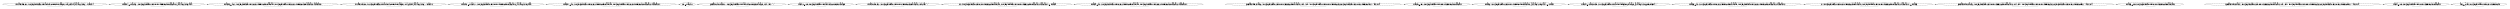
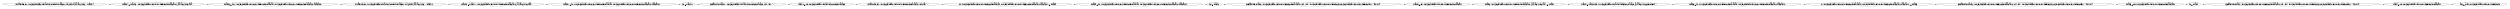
  digraph {
    rankdir=LR
    "virtualinvoke cm.<soot.jimple.infoflow.test.android.ConnectionManager: void publish(java.lang.String)>($stack14)"
    "$stack14 = $stack13.<soot.jimple.infoflow.test.OverwriteTestCode$DataClass2: java.lang.String data>"
    "$stack13 = dc2.<soot.jimple.infoflow.test.OverwriteTestCode$DataClass: soot.jimple.infoflow.test.OverwriteTestCode$DataClass2 dataClass2>"
    "virtualinvoke cm.<soot.jimple.infoflow.test.android.ConnectionManager: void publish(java.lang.String)>($stack12)"
    "$stack12 = $stack11.<soot.jimple.infoflow.test.OverwriteTestCode$DataClass2: java.lang.String data>"
    "$stack11 = dc.<soot.jimple.infoflow.test.OverwriteTestCode$DataClass: soot.jimple.infoflow.test.OverwriteTestCode$DataClass2 dataClass2>"
    "cm = $stack10"
    "specialinvoke $stack10.<soot.jimple.infoflow.test.android.ConnectionManager: void <init>()>()"
    "$stack10 = new soot.jimple.infoflow.test.android.ConnectionManager"
    "virtualinvoke dc2.<soot.jimple.infoflow.test.OverwriteTestCode$DataClass: void clear()>()"
    "dc2.<soot.jimple.infoflow.test.OverwriteTestCode$DataClass: soot.jimple.infoflow.test.OverwriteTestCode$DataClass2 dataClass2> = $stack9"
    "$stack9 = dc.<soot.jimple.infoflow.test.OverwriteTestCode$DataClass: soot.jimple.infoflow.test.OverwriteTestCode$DataClass2 dataClass2>"
+   "dc2 = $stack8"
    "specialinvoke $stack8.<soot.jimple.infoflow.test.OverwriteTestCode$DataClass: void <init>(soot.jimple.infoflow.test.OverwriteTestCode,soot.jimple.infoflow.test.OverwriteTestCode$1)>(this, null)"
    "$stack8 = new soot.jimple.infoflow.test.OverwriteTestCode$DataClass"
    "$stack6.<soot.jimple.infoflow.test.OverwriteTestCode$DataClass2: java.lang.String data> = $stack7"
    "$stack7 = staticinvoke <soot.jimple.infoflow.test.android.TelephonyManager: java.lang.String getDeviceId()>()"
    "$stack6 = dc.<soot.jimple.infoflow.test.OverwriteTestCode$DataClass: soot.jimple.infoflow.test.OverwriteTestCode$DataClass2 dataClass2>"
    "dc.<soot.jimple.infoflow.test.OverwriteTestCode$DataClass: soot.jimple.infoflow.test.OverwriteTestCode$DataClass2 dataClass2> = $stack5"
    "specialinvoke $stack5.<soot.jimple.infoflow.test.OverwriteTestCode$DataClass2: void <init>(soot.jimple.infoflow.test.OverwriteTestCode,soot.jimple.infoflow.test.OverwriteTestCode$1)>(this, null)"
    "$stack5 = new soot.jimple.infoflow.test.OverwriteTestCode$DataClass2"
+   "dc = $stack4"
    "specialinvoke $stack4.<soot.jimple.infoflow.test.OverwriteTestCode$DataClass: void <init>(soot.jimple.infoflow.test.OverwriteTestCode,soot.jimple.infoflow.test.OverwriteTestCode$1)>(this, null)"
    "$stack4 = new soot.jimple.infoflow.test.OverwriteTestCode$DataClass"
    n25 [label="lang := @this: soot.jimple.infoflow.test.OverwriteTestCode"]
    "virtualinvoke cm.<soot.jimple.infoflow.test.android.ConnectionManager: void publish(java.lang.String)>($stack14)" -> "$stack14 = $stack13.<soot.jimple.infoflow.test.OverwriteTestCode$DataClass2: java.lang.String data>"
    "$stack14 = $stack13.<soot.jimple.infoflow.test.OverwriteTestCode$DataClass2: java.lang.String data>" -> "$stack13 = dc2.<soot.jimple.infoflow.test.OverwriteTestCode$DataClass: soot.jimple.infoflow.test.OverwriteTestCode$DataClass2 dataClass2>"
    "$stack13 = dc2.<soot.jimple.infoflow.test.OverwriteTestCode$DataClass: soot.jimple.infoflow.test.OverwriteTestCode$DataClass2 dataClass2>" -> "virtualinvoke cm.<soot.jimple.infoflow.test.android.ConnectionManager: void publish(java.lang.String)>($stack12)"
    "virtualinvoke cm.<soot.jimple.infoflow.test.android.ConnectionManager: void publish(java.lang.String)>($stack12)" -> "$stack12 = $stack11.<soot.jimple.infoflow.test.OverwriteTestCode$DataClass2: java.lang.String data>"
    "$stack12 = $stack11.<soot.jimple.infoflow.test.OverwriteTestCode$DataClass2: java.lang.String data>" -> "$stack11 = dc.<soot.jimple.infoflow.test.OverwriteTestCode$DataClass: soot.jimple.infoflow.test.OverwriteTestCode$DataClass2 dataClass2>"
    "$stack11 = dc.<soot.jimple.infoflow.test.OverwriteTestCode$DataClass: soot.jimple.infoflow.test.OverwriteTestCode$DataClass2 dataClass2>" -> "cm = $stack10"
    "cm = $stack10" -> "specialinvoke $stack10.<soot.jimple.infoflow.test.android.ConnectionManager: void <init>()>()"
    "specialinvoke $stack10.<soot.jimple.infoflow.test.android.ConnectionManager: void <init>()>()" -> "$stack10 = new soot.jimple.infoflow.test.android.ConnectionManager"
    "$stack10 = new soot.jimple.infoflow.test.android.ConnectionManager" -> "virtualinvoke dc2.<soot.jimple.infoflow.test.OverwriteTestCode$DataClass: void clear()>()"
    "virtualinvoke dc2.<soot.jimple.infoflow.test.OverwriteTestCode$DataClass: void clear()>()" -> "dc2.<soot.jimple.infoflow.test.OverwriteTestCode$DataClass: soot.jimple.infoflow.test.OverwriteTestCode$DataClass2 dataClass2> = $stack9"
    "dc2.<soot.jimple.infoflow.test.OverwriteTestCode$DataClass: soot.jimple.infoflow.test.OverwriteTestCode$DataClass2 dataClass2> = $stack9" -> "$stack9 = dc.<soot.jimple.infoflow.test.OverwriteTestCode$DataClass: soot.jimple.infoflow.test.OverwriteTestCode$DataClass2 dataClass2>"
+   "$stack9 = dc.<soot.jimple.infoflow.test.OverwriteTestCode$DataClass: soot.jimple.infoflow.test.OverwriteTestCode$DataClass2 dataClass2>" -> "dc2 = $stack8"
+   "dc2 = $stack8" -> "specialinvoke $stack8.<soot.jimple.infoflow.test.OverwriteTestCode$DataClass: void <init>(soot.jimple.infoflow.test.OverwriteTestCode,soot.jimple.infoflow.test.OverwriteTestCode$1)>(this, null)"
    "specialinvoke $stack8.<soot.jimple.infoflow.test.OverwriteTestCode$DataClass: void <init>(soot.jimple.infoflow.test.OverwriteTestCode,soot.jimple.infoflow.test.OverwriteTestCode$1)>(this, null)" -> "$stack8 = new soot.jimple.infoflow.test.OverwriteTestCode$DataClass"
    "$stack8 = new soot.jimple.infoflow.test.OverwriteTestCode$DataClass" -> "$stack6.<soot.jimple.infoflow.test.OverwriteTestCode$DataClass2: java.lang.String data> = $stack7"
    "$stack6.<soot.jimple.infoflow.test.OverwriteTestCode$DataClass2: java.lang.String data> = $stack7" -> "$stack7 = staticinvoke <soot.jimple.infoflow.test.android.TelephonyManager: java.lang.String getDeviceId()>()"
    "$stack7 = staticinvoke <soot.jimple.infoflow.test.android.TelephonyManager: java.lang.String getDeviceId()>()" -> "$stack6 = dc.<soot.jimple.infoflow.test.OverwriteTestCode$DataClass: soot.jimple.infoflow.test.OverwriteTestCode$DataClass2 dataClass2>"
    "$stack6 = dc.<soot.jimple.infoflow.test.OverwriteTestCode$DataClass: soot.jimple.infoflow.test.OverwriteTestCode$DataClass2 dataClass2>" -> "dc.<soot.jimple.infoflow.test.OverwriteTestCode$DataClass: soot.jimple.infoflow.test.OverwriteTestCode$DataClass2 dataClass2> = $stack5"
    "dc.<soot.jimple.infoflow.test.OverwriteTestCode$DataClass: soot.jimple.infoflow.test.OverwriteTestCode$DataClass2 dataClass2> = $stack5" -> "specialinvoke $stack5.<soot.jimple.infoflow.test.OverwriteTestCode$DataClass2: void <init>(soot.jimple.infoflow.test.OverwriteTestCode,soot.jimple.infoflow.test.OverwriteTestCode$1)>(this, null)"
    "specialinvoke $stack5.<soot.jimple.infoflow.test.OverwriteTestCode$DataClass2: void <init>(soot.jimple.infoflow.test.OverwriteTestCode,soot.jimple.infoflow.test.OverwriteTestCode$1)>(this, null)" -> "$stack5 = new soot.jimple.infoflow.test.OverwriteTestCode$DataClass2"
+   "$stack5 = new soot.jimple.infoflow.test.OverwriteTestCode$DataClass2" -> "dc = $stack4"
+   "dc = $stack4" -> "specialinvoke $stack4.<soot.jimple.infoflow.test.OverwriteTestCode$DataClass: void <init>(soot.jimple.infoflow.test.OverwriteTestCode,soot.jimple.infoflow.test.OverwriteTestCode$1)>(this, null)"
    "specialinvoke $stack4.<soot.jimple.infoflow.test.OverwriteTestCode$DataClass: void <init>(soot.jimple.infoflow.test.OverwriteTestCode,soot.jimple.infoflow.test.OverwriteTestCode$1)>(this, null)" -> "$stack4 = new soot.jimple.infoflow.test.OverwriteTestCode$DataClass"
    "$stack4 = new soot.jimple.infoflow.test.OverwriteTestCode$DataClass" -> n25
  }
